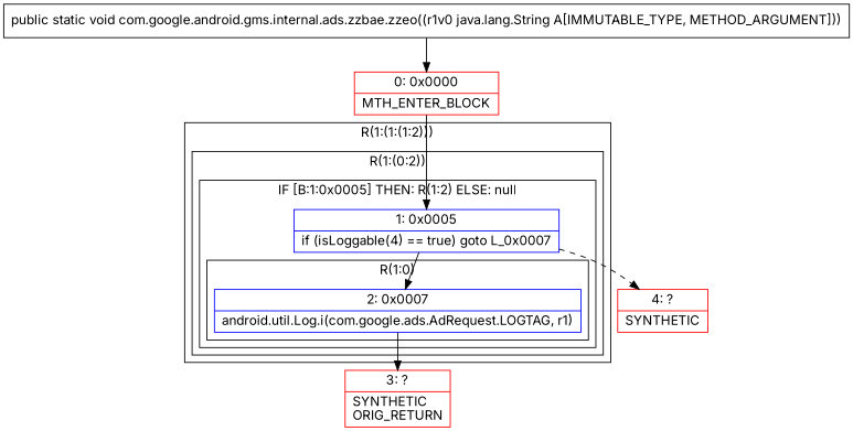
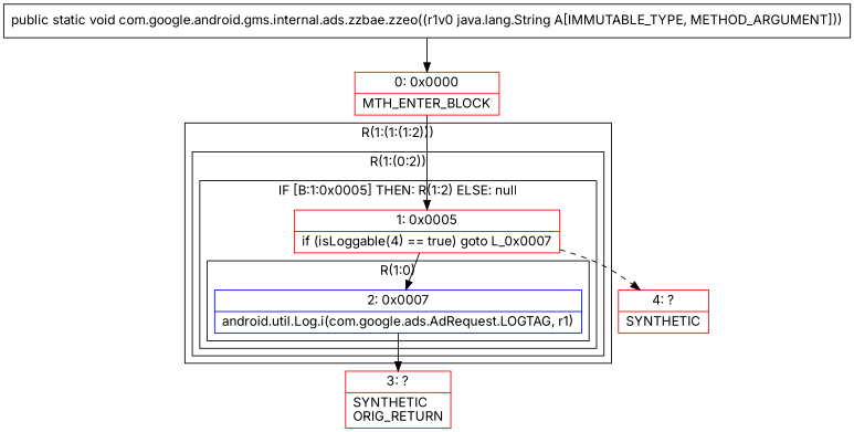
  digraph {
    fontname=Inter
    node [color=red fontname=Inter shape=record]
    edge [fontname=Inter]
    n1 [color=blue label="{2\:\ 0x0007|android.util.Log.i(com.google.ads.AdRequest.LOGTAG, r1)\l}"]
-   n2 [color=blue label="{1\:\ 0x0005|if (isLoggable(4) == true) goto L_0x0007\l}"]
+   n2 [label="{1\:\ 0x0005|if (isLoggable(4) == true) goto L_0x0007\l}"]
    n3 [label="{3\:\ ?|SYNTHETIC\lORIG_RETURN\l}"]
    n4 [label="{4\:\ ?|SYNTHETIC\l}"]
    n5 [label="{0\:\ 0x0000|MTH_ENTER_BLOCK\l}"]
    n6 [label="{public static void com.google.android.gms.internal.ads.zzbae.zzeo((r1v0 java.lang.String A[IMMUTABLE_TYPE, METHOD_ARGUMENT])) }" color=""]
    subgraph cluster_1 {
      label="R(1:(1:(1:2)))"
      subgraph cluster_2 {
        label="R(1:(0:2))"
        subgraph cluster_3 {
          label="IF [B:1:0x0005] THEN: R(1:2) ELSE: null"
          n2
          subgraph cluster_4 {
            label="R(1:0)"
            n1
          }
        }
      }
    }
    n1 -> n3
    n2 -> n1
    n2 -> n4 [style=dashed]
    n5 -> n2
    n6 -> n5
  }
